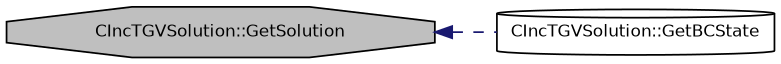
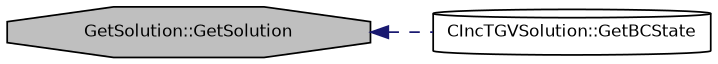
  digraph {
    rankdir=LR
    node [color=black fontname=Helvetica fontsize=10 style=filled]
-   n1 [fillcolor=grey75 fontcolor=black height=0.2 label="CIncTGVSolution::GetSolution" shape=octagon width=0.4]
+   n1 [fillcolor=grey75 fontcolor=black height=0.2 label="GetSolution::GetSolution" shape=octagon width=0.4]
    n2 [fillcolor=white height=0.2 label="CIncTGVSolution::GetBCState" shape=cylinder width=0.4]
    n1 -> n2 [color=midnightblue dir=back fontname=Helvetica fontsize=10 labelfontname=Helvetica labelfontsize=10 style=dashed]
  }
